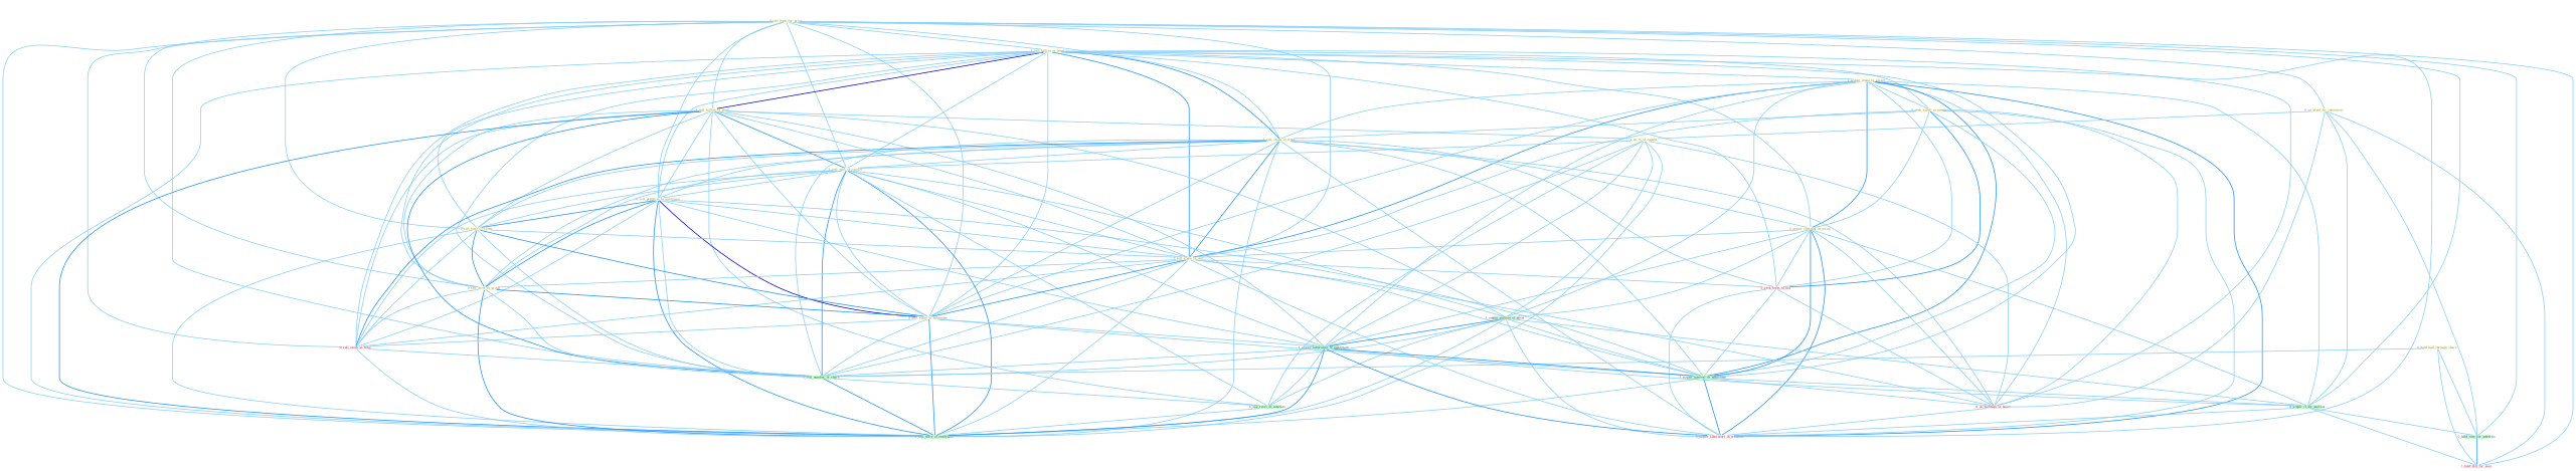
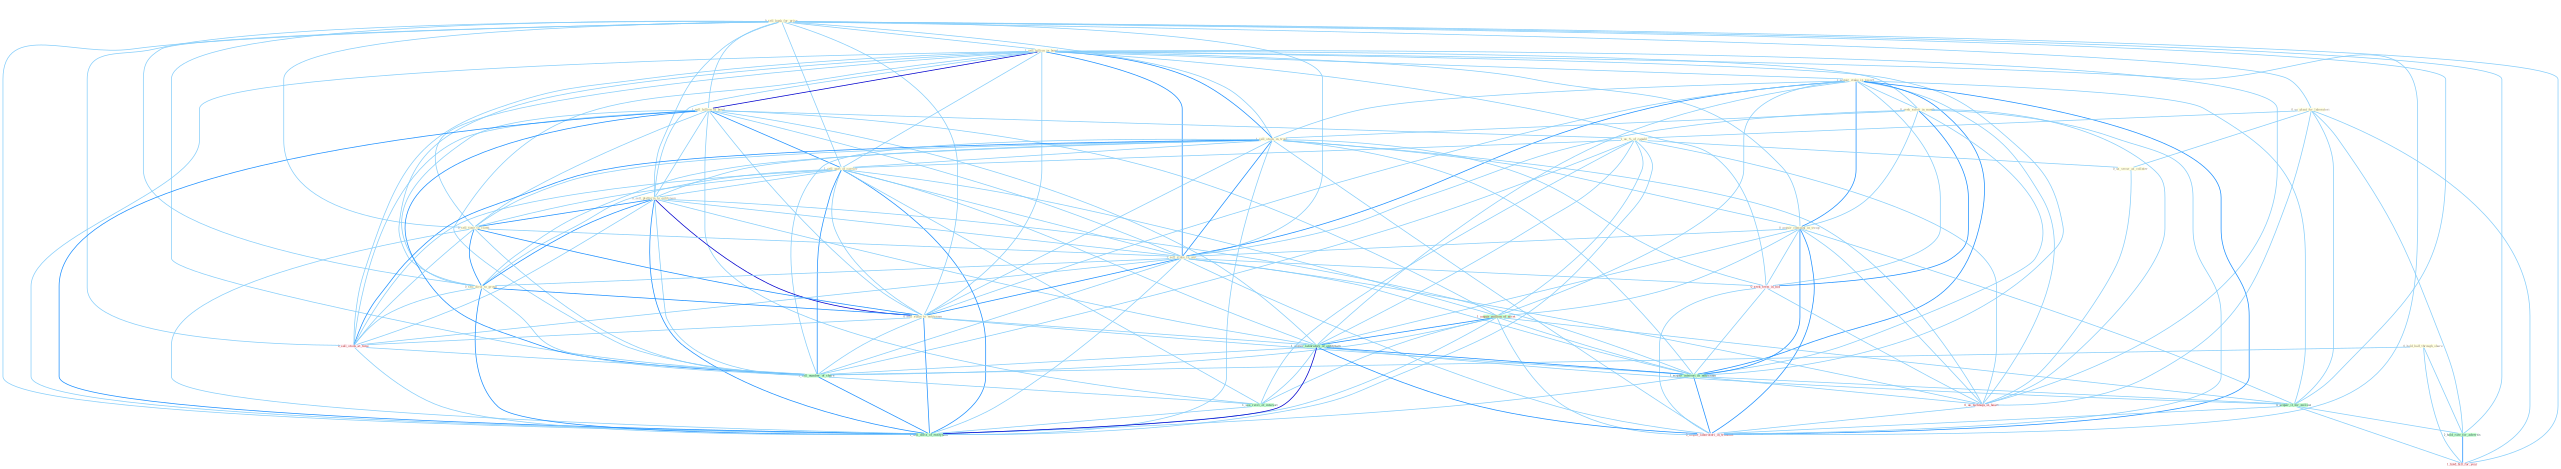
  graph {
    node [color="#ffffe0" fixedsize=true fontcolor="#8b7d6b" fontsize=4 shape=polygon style=filled]
    edge [color="#87cefa" w=1]
    "0_sell_bank_for_price " [height=.06 width=.5]
    "1_sell_billion_in_bond " [height=.06 width=.5]
    "1_acquir_stake_in_resort " [height=.06 width=.5]
    "0_us_plant_for_laboratori " [height=.06 width=.5]
    "1_sell_billion_of_bond " [height=.06 width=.5]
    "0_seek_safeti_in_month " [height=.06 width=.5]
    "1_us_%_of_capabl " [height=.06 width=.5]
    "1_sell_stock_in_trust " [height=.06 width=.5]
    "1_sell_part_of_carrier " [height=.06 width=.5]
    "0_acquir_compani_in_swap " [height=.06 width=.5]
    "0_sell_platform_to_entitynam " [height=.06 width=.5]
    "0_sell_time_to_client " [height=.06 width=.5]
    "0_hold_half_through_share " [height=.06 width=.5]
    "1_sell_stake_in_unit " [height=.06 width=.5]
+   "0_us_secur_as_collater " [height=.06 width=.5]
    "0_sell_divis_to_group " [height=.06 width=.5]
    "0_sell_stake_to_entitynam " [height=.06 width=.5]
    "0_seek_term_in_bid " [color="#fff0f5" fontcolor="#b22222" height=.06 width=.5]
    "0_us_techniqu_in_heart " [color="#fff0f5" fontcolor="#b22222" height=.06 width=.5]
    "0_acquir_laboratori_in_transact " [color="#fff0f5" fontcolor="#b22222" height=.06 width=.5]
    "0_sell_stock_at_time " [color="#fff0f5" fontcolor="#b22222" height=.06 width=.5]
    "1_hold_bill_for_year " [color="#fff0f5" fontcolor="#b22222" height=.06 width=.5]
    "0_acquir_it_for_million " [color="#BDFCC9" fontcolor="#2f4f4f" height=.06 width=.5]
    "0_hold_rate_for_advertis " [color="#BDFCC9" fontcolor="#2f4f4f" height=.06 width=.5]
    "1_sell_number_of_share " [color="#BDFCC9" fontcolor="#2f4f4f" height=.06 width=.5]
    "1_sell_divis_of_entitynam " [color="#BDFCC9" fontcolor="#2f4f4f" height=.06 width=.5]
    "1_acquir_interest_in_entitynam " [color="#BDFCC9" fontcolor="#2f4f4f" height=.06 width=.5]
    "1_acquir_million_of_asset " [color="#BDFCC9" fontcolor="#b22222" height=.06 width=.5]
    "1_acquir_laboratori_of_entitynam " [color="#BDFCC9" fontcolor="#2f4f4f" height=.06 width=.5]
    "1_see_reviv_of_interest " [color="#BDFCC9" fontcolor="#2f4f4f" height=.06 width=.5]
    subgraph sub_1 {
      "0_sell_bank_for_price "
      "1_sell_billion_in_bond "
      "1_acquir_stake_in_resort "
      "0_us_plant_for_laboratori "
      "1_sell_billion_of_bond "
      "0_seek_safeti_in_month "
      "1_us_%_of_capabl "
      "1_sell_stock_in_trust "
      "1_sell_part_of_carrier "
      "0_acquir_compani_in_swap "
      "0_sell_platform_to_entitynam "
      "0_sell_time_to_client "
      "0_hold_half_through_share "
      "1_sell_stake_in_unit "
+     "0_us_secur_as_collater "
      "0_sell_divis_to_group "
      "0_sell_stake_to_entitynam "
    }
    subgraph sub_2 {
      "0_seek_term_in_bid "
      "0_us_techniqu_in_heart "
      "0_acquir_laboratori_in_transact "
      "0_sell_stock_at_time "
      "1_hold_bill_for_year "
    }
    "0_sell_bank_for_price " -- "1_sell_billion_in_bond "
    "0_sell_bank_for_price " -- "0_us_plant_for_laboratori "
    "0_sell_bank_for_price " -- "1_sell_billion_of_bond "
    "0_sell_bank_for_price " -- "1_sell_stock_in_trust "
    "0_sell_bank_for_price " -- "1_sell_part_of_carrier "
    "0_sell_bank_for_price " -- "0_sell_platform_to_entitynam "
    "0_sell_bank_for_price " -- "0_sell_time_to_client "
    "0_sell_bank_for_price " -- "1_sell_stake_in_unit "
    "0_sell_bank_for_price " -- "0_sell_divis_to_group "
    "0_sell_bank_for_price " -- "0_sell_stake_to_entitynam "
    "0_sell_bank_for_price " -- "0_sell_stock_at_time "
    "0_sell_bank_for_price " -- "1_hold_bill_for_year "
    "0_sell_bank_for_price " -- "0_acquir_it_for_million "
    "0_sell_bank_for_price " -- "0_hold_rate_for_advertis "
    "0_sell_bank_for_price " -- "1_sell_number_of_share "
    "0_sell_bank_for_price " -- "1_sell_divis_of_entitynam "
    "1_sell_billion_in_bond " -- "1_acquir_stake_in_resort "
    "1_sell_billion_in_bond " -- "1_sell_billion_of_bond " [color="#0000cd" w=3]
    "1_sell_billion_in_bond " -- "0_seek_safeti_in_month "
    "1_sell_billion_in_bond " -- "1_sell_stock_in_trust " [color="#1e90ff" w=2]
    "1_sell_billion_in_bond " -- "1_sell_part_of_carrier "
    "1_sell_billion_in_bond " -- "0_acquir_compani_in_swap "
    "1_sell_billion_in_bond " -- "0_sell_platform_to_entitynam "
    "1_sell_billion_in_bond " -- "0_sell_time_to_client "
    "1_sell_billion_in_bond " -- "1_sell_stake_in_unit " [color="#1e90ff" w=2]
    "1_sell_billion_in_bond " -- "0_sell_divis_to_group "
    "1_sell_billion_in_bond " -- "0_sell_stake_to_entitynam "
    "1_sell_billion_in_bond " -- "0_seek_term_in_bid "
    "1_sell_billion_in_bond " -- "0_us_techniqu_in_heart "
    "1_sell_billion_in_bond " -- "0_acquir_laboratori_in_transact "
    "1_sell_billion_in_bond " -- "0_sell_stock_at_time "
    "1_sell_billion_in_bond " -- "1_sell_number_of_share "
    "1_sell_billion_in_bond " -- "1_sell_divis_of_entitynam "
    "1_sell_billion_in_bond " -- "1_acquir_interest_in_entitynam "
    "1_acquir_stake_in_resort " -- "0_seek_safeti_in_month "
    "1_acquir_stake_in_resort " -- "1_sell_stock_in_trust "
    "1_acquir_stake_in_resort " -- "0_acquir_compani_in_swap " [color="#1e90ff" w=2]
    "1_acquir_stake_in_resort " -- "1_sell_stake_in_unit " [color="#1e90ff" w=2]
    "1_acquir_stake_in_resort " -- "0_sell_stake_to_entitynam "
    "1_acquir_stake_in_resort " -- "0_seek_term_in_bid "
    "1_acquir_stake_in_resort " -- "0_us_techniqu_in_heart "
    "1_acquir_stake_in_resort " -- "0_acquir_laboratori_in_transact " [color="#1e90ff" w=2]
    "1_acquir_stake_in_resort " -- "0_acquir_it_for_million "
    "1_acquir_stake_in_resort " -- "1_acquir_interest_in_entitynam " [color="#1e90ff" w=2]
    "1_acquir_stake_in_resort " -- "1_acquir_million_of_asset "
    "1_acquir_stake_in_resort " -- "1_acquir_laboratori_of_entitynam "
    "0_us_plant_for_laboratori " -- "1_us_%_of_capabl "
+   "0_us_plant_for_laboratori " -- "0_us_secur_as_collater "
    "0_us_plant_for_laboratori " -- "0_us_techniqu_in_heart "
    "0_us_plant_for_laboratori " -- "1_hold_bill_for_year "
    "0_us_plant_for_laboratori " -- "0_acquir_it_for_million "
    "0_us_plant_for_laboratori " -- "0_hold_rate_for_advertis "
    "1_sell_billion_of_bond " -- "1_us_%_of_capabl "
    "1_sell_billion_of_bond " -- "1_sell_part_of_carrier " [color="#1e90ff" w=2]
    "1_sell_billion_of_bond " -- "0_sell_platform_to_entitynam "
    "1_sell_billion_of_bond " -- "0_sell_time_to_client "
    "1_sell_billion_of_bond " -- "1_sell_stake_in_unit "
    "1_sell_billion_of_bond " -- "0_sell_divis_to_group "
    "1_sell_billion_of_bond " -- "0_sell_stake_to_entitynam "
    "1_sell_billion_of_bond " -- "0_sell_stock_at_time "
    "1_sell_billion_of_bond " -- "1_sell_number_of_share " [color="#1e90ff" w=2]
    "1_sell_billion_of_bond " -- "1_sell_divis_of_entitynam " [color="#1e90ff" w=2]
    "1_sell_billion_of_bond " -- "1_acquir_million_of_asset "
    "1_sell_billion_of_bond " -- "1_acquir_laboratori_of_entitynam "
    "1_sell_billion_of_bond " -- "1_see_reviv_of_interest "
    "0_seek_safeti_in_month " -- "1_sell_stock_in_trust "
    "0_seek_safeti_in_month " -- "0_acquir_compani_in_swap "
    "0_seek_safeti_in_month " -- "1_sell_stake_in_unit "
    "0_seek_safeti_in_month " -- "0_seek_term_in_bid " [color="#1e90ff" w=2]
    "0_seek_safeti_in_month " -- "0_us_techniqu_in_heart "
    "0_seek_safeti_in_month " -- "0_acquir_laboratori_in_transact "
    "0_seek_safeti_in_month " -- "1_acquir_interest_in_entitynam "
    "1_us_%_of_capabl " -- "1_sell_part_of_carrier "
+   "1_us_%_of_capabl " -- "0_us_secur_as_collater "
    "1_us_%_of_capabl " -- "0_us_techniqu_in_heart "
    "1_us_%_of_capabl " -- "1_sell_number_of_share "
    "1_us_%_of_capabl " -- "1_sell_divis_of_entitynam "
    "1_us_%_of_capabl " -- "1_acquir_million_of_asset "
    "1_us_%_of_capabl " -- "1_acquir_laboratori_of_entitynam "
    "1_us_%_of_capabl " -- "1_see_reviv_of_interest "
    "1_sell_stock_in_trust " -- "1_sell_part_of_carrier "
    "1_sell_stock_in_trust " -- "0_acquir_compani_in_swap "
    "1_sell_stock_in_trust " -- "0_sell_platform_to_entitynam "
    "1_sell_stock_in_trust " -- "0_sell_time_to_client "
    "1_sell_stock_in_trust " -- "1_sell_stake_in_unit " [color="#1e90ff" w=2]
    "1_sell_stock_in_trust " -- "0_sell_divis_to_group "
    "1_sell_stock_in_trust " -- "0_sell_stake_to_entitynam "
    "1_sell_stock_in_trust " -- "0_seek_term_in_bid "
    "1_sell_stock_in_trust " -- "0_us_techniqu_in_heart "
    "1_sell_stock_in_trust " -- "0_acquir_laboratori_in_transact "
    "1_sell_stock_in_trust " -- "0_sell_stock_at_time " [color="#1e90ff" w=2]
    "1_sell_stock_in_trust " -- "1_sell_number_of_share "
    "1_sell_stock_in_trust " -- "1_sell_divis_of_entitynam "
    "1_sell_stock_in_trust " -- "1_acquir_interest_in_entitynam "
    "1_sell_part_of_carrier " -- "0_sell_platform_to_entitynam "
    "1_sell_part_of_carrier " -- "0_sell_time_to_client "
    "1_sell_part_of_carrier " -- "1_sell_stake_in_unit "
    "1_sell_part_of_carrier " -- "0_sell_divis_to_group "
    "1_sell_part_of_carrier " -- "0_sell_stake_to_entitynam "
    "1_sell_part_of_carrier " -- "0_sell_stock_at_time "
    "1_sell_part_of_carrier " -- "1_sell_number_of_share " [color="#1e90ff" w=2]
    "1_sell_part_of_carrier " -- "1_sell_divis_of_entitynam " [color="#1e90ff" w=2]
    "1_sell_part_of_carrier " -- "1_acquir_million_of_asset "
    "1_sell_part_of_carrier " -- "1_acquir_laboratori_of_entitynam "
    "1_sell_part_of_carrier " -- "1_see_reviv_of_interest "
    "0_acquir_compani_in_swap " -- "1_sell_stake_in_unit "
    "0_acquir_compani_in_swap " -- "0_seek_term_in_bid "
    "0_acquir_compani_in_swap " -- "0_us_techniqu_in_heart "
    "0_acquir_compani_in_swap " -- "0_acquir_laboratori_in_transact " [color="#1e90ff" w=2]
    "0_acquir_compani_in_swap " -- "0_acquir_it_for_million "
    "0_acquir_compani_in_swap " -- "1_acquir_interest_in_entitynam " [color="#1e90ff" w=2]
    "0_acquir_compani_in_swap " -- "1_acquir_million_of_asset "
    "0_acquir_compani_in_swap " -- "1_acquir_laboratori_of_entitynam "
    "0_sell_platform_to_entitynam " -- "0_sell_time_to_client " [color="#1e90ff" w=2]
    "0_sell_platform_to_entitynam " -- "1_sell_stake_in_unit "
    "0_sell_platform_to_entitynam " -- "0_sell_divis_to_group " [color="#1e90ff" w=2]
    "0_sell_platform_to_entitynam " -- "0_sell_stake_to_entitynam " [color="#0000cd" w=3]
    "0_sell_platform_to_entitynam " -- "0_sell_stock_at_time "
    "0_sell_platform_to_entitynam " -- "1_sell_number_of_share "
    "0_sell_platform_to_entitynam " -- "1_sell_divis_of_entitynam " [color="#1e90ff" w=2]
    "0_sell_platform_to_entitynam " -- "1_acquir_interest_in_entitynam "
    "0_sell_platform_to_entitynam " -- "1_acquir_laboratori_of_entitynam "
    "0_sell_time_to_client " -- "1_sell_stake_in_unit "
    "0_sell_time_to_client " -- "0_sell_divis_to_group " [color="#1e90ff" w=2]
    "0_sell_time_to_client " -- "0_sell_stake_to_entitynam " [color="#1e90ff" w=2]
    "0_sell_time_to_client " -- "0_sell_stock_at_time "
    "0_sell_time_to_client " -- "1_sell_number_of_share "
    "0_sell_time_to_client " -- "1_sell_divis_of_entitynam "
    "0_hold_half_through_share " -- "1_hold_bill_for_year "
    "0_hold_half_through_share " -- "0_hold_rate_for_advertis "
    "0_hold_half_through_share " -- "1_sell_number_of_share "
    "1_sell_stake_in_unit " -- "0_sell_divis_to_group "
    "1_sell_stake_in_unit " -- "0_sell_stake_to_entitynam " [color="#1e90ff" w=2]
    "1_sell_stake_in_unit " -- "0_seek_term_in_bid "
    "1_sell_stake_in_unit " -- "0_us_techniqu_in_heart "
    "1_sell_stake_in_unit " -- "0_acquir_laboratori_in_transact "
    "1_sell_stake_in_unit " -- "0_sell_stock_at_time "
    "1_sell_stake_in_unit " -- "1_sell_number_of_share "
    "1_sell_stake_in_unit " -- "1_sell_divis_of_entitynam "
    "1_sell_stake_in_unit " -- "1_acquir_interest_in_entitynam "
+   "0_us_secur_as_collater " -- "0_us_techniqu_in_heart "
    "0_sell_divis_to_group " -- "0_sell_stake_to_entitynam " [color="#1e90ff" w=2]
    "0_sell_divis_to_group " -- "0_sell_stock_at_time "
    "0_sell_divis_to_group " -- "1_sell_number_of_share "
    "0_sell_divis_to_group " -- "1_sell_divis_of_entitynam " [color="#1e90ff" w=2]
    "0_sell_stake_to_entitynam " -- "0_sell_stock_at_time "
    "0_sell_stake_to_entitynam " -- "1_sell_number_of_share "
    "0_sell_stake_to_entitynam " -- "1_sell_divis_of_entitynam " [color="#1e90ff" w=2]
    "0_sell_stake_to_entitynam " -- "1_acquir_interest_in_entitynam "
    "0_sell_stake_to_entitynam " -- "1_acquir_laboratori_of_entitynam "
    "0_seek_term_in_bid " -- "0_us_techniqu_in_heart "
    "0_seek_term_in_bid " -- "0_acquir_laboratori_in_transact "
    "0_seek_term_in_bid " -- "1_acquir_interest_in_entitynam "
    "0_us_techniqu_in_heart " -- "0_acquir_laboratori_in_transact "
    "0_sell_stock_at_time " -- "1_sell_number_of_share "
    "0_sell_stock_at_time " -- "1_sell_divis_of_entitynam "
    "0_acquir_it_for_million " -- "0_acquir_laboratori_in_transact "
    "0_acquir_it_for_million " -- "1_hold_bill_for_year "
    "0_acquir_it_for_million " -- "0_hold_rate_for_advertis "
    "0_hold_rate_for_advertis " -- "1_hold_bill_for_year " [color="#1e90ff" w=2]
    "1_sell_number_of_share " -- "1_sell_divis_of_entitynam " [color="#1e90ff" w=2]
    "1_sell_number_of_share " -- "1_see_reviv_of_interest "
    "1_acquir_interest_in_entitynam " -- "0_us_techniqu_in_heart "
    "1_acquir_interest_in_entitynam " -- "0_acquir_laboratori_in_transact " [color="#1e90ff" w=2]
    "1_acquir_interest_in_entitynam " -- "0_acquir_it_for_million "
    "1_acquir_interest_in_entitynam " -- "1_sell_divis_of_entitynam "
    "1_acquir_million_of_asset " -- "0_acquir_laboratori_in_transact "
    "1_acquir_million_of_asset " -- "0_acquir_it_for_million "
    "1_acquir_million_of_asset " -- "1_sell_number_of_share "
    "1_acquir_million_of_asset " -- "1_sell_divis_of_entitynam "
    "1_acquir_million_of_asset " -- "1_acquir_interest_in_entitynam "
    "1_acquir_million_of_asset " -- "1_acquir_laboratori_of_entitynam " [color="#1e90ff" w=2]
    "1_acquir_million_of_asset " -- "1_see_reviv_of_interest "
    "1_acquir_laboratori_of_entitynam " -- "0_acquir_laboratori_in_transact " [color="#1e90ff" w=2]
    "1_acquir_laboratori_of_entitynam " -- "0_acquir_it_for_million "
    "1_acquir_laboratori_of_entitynam " -- "1_sell_number_of_share "
-   "1_acquir_laboratori_of_entitynam " -- "1_sell_divis_of_entitynam " [color="#1e90ff" w=2]
+   "1_acquir_laboratori_of_entitynam " -- "1_sell_divis_of_entitynam " [color="#0000cd" w=2]
    "1_acquir_laboratori_of_entitynam " -- "1_acquir_interest_in_entitynam " [color="#1e90ff" w=2]
    "1_acquir_laboratori_of_entitynam " -- "1_see_reviv_of_interest "
    "1_see_reviv_of_interest " -- "1_sell_divis_of_entitynam "
  }
